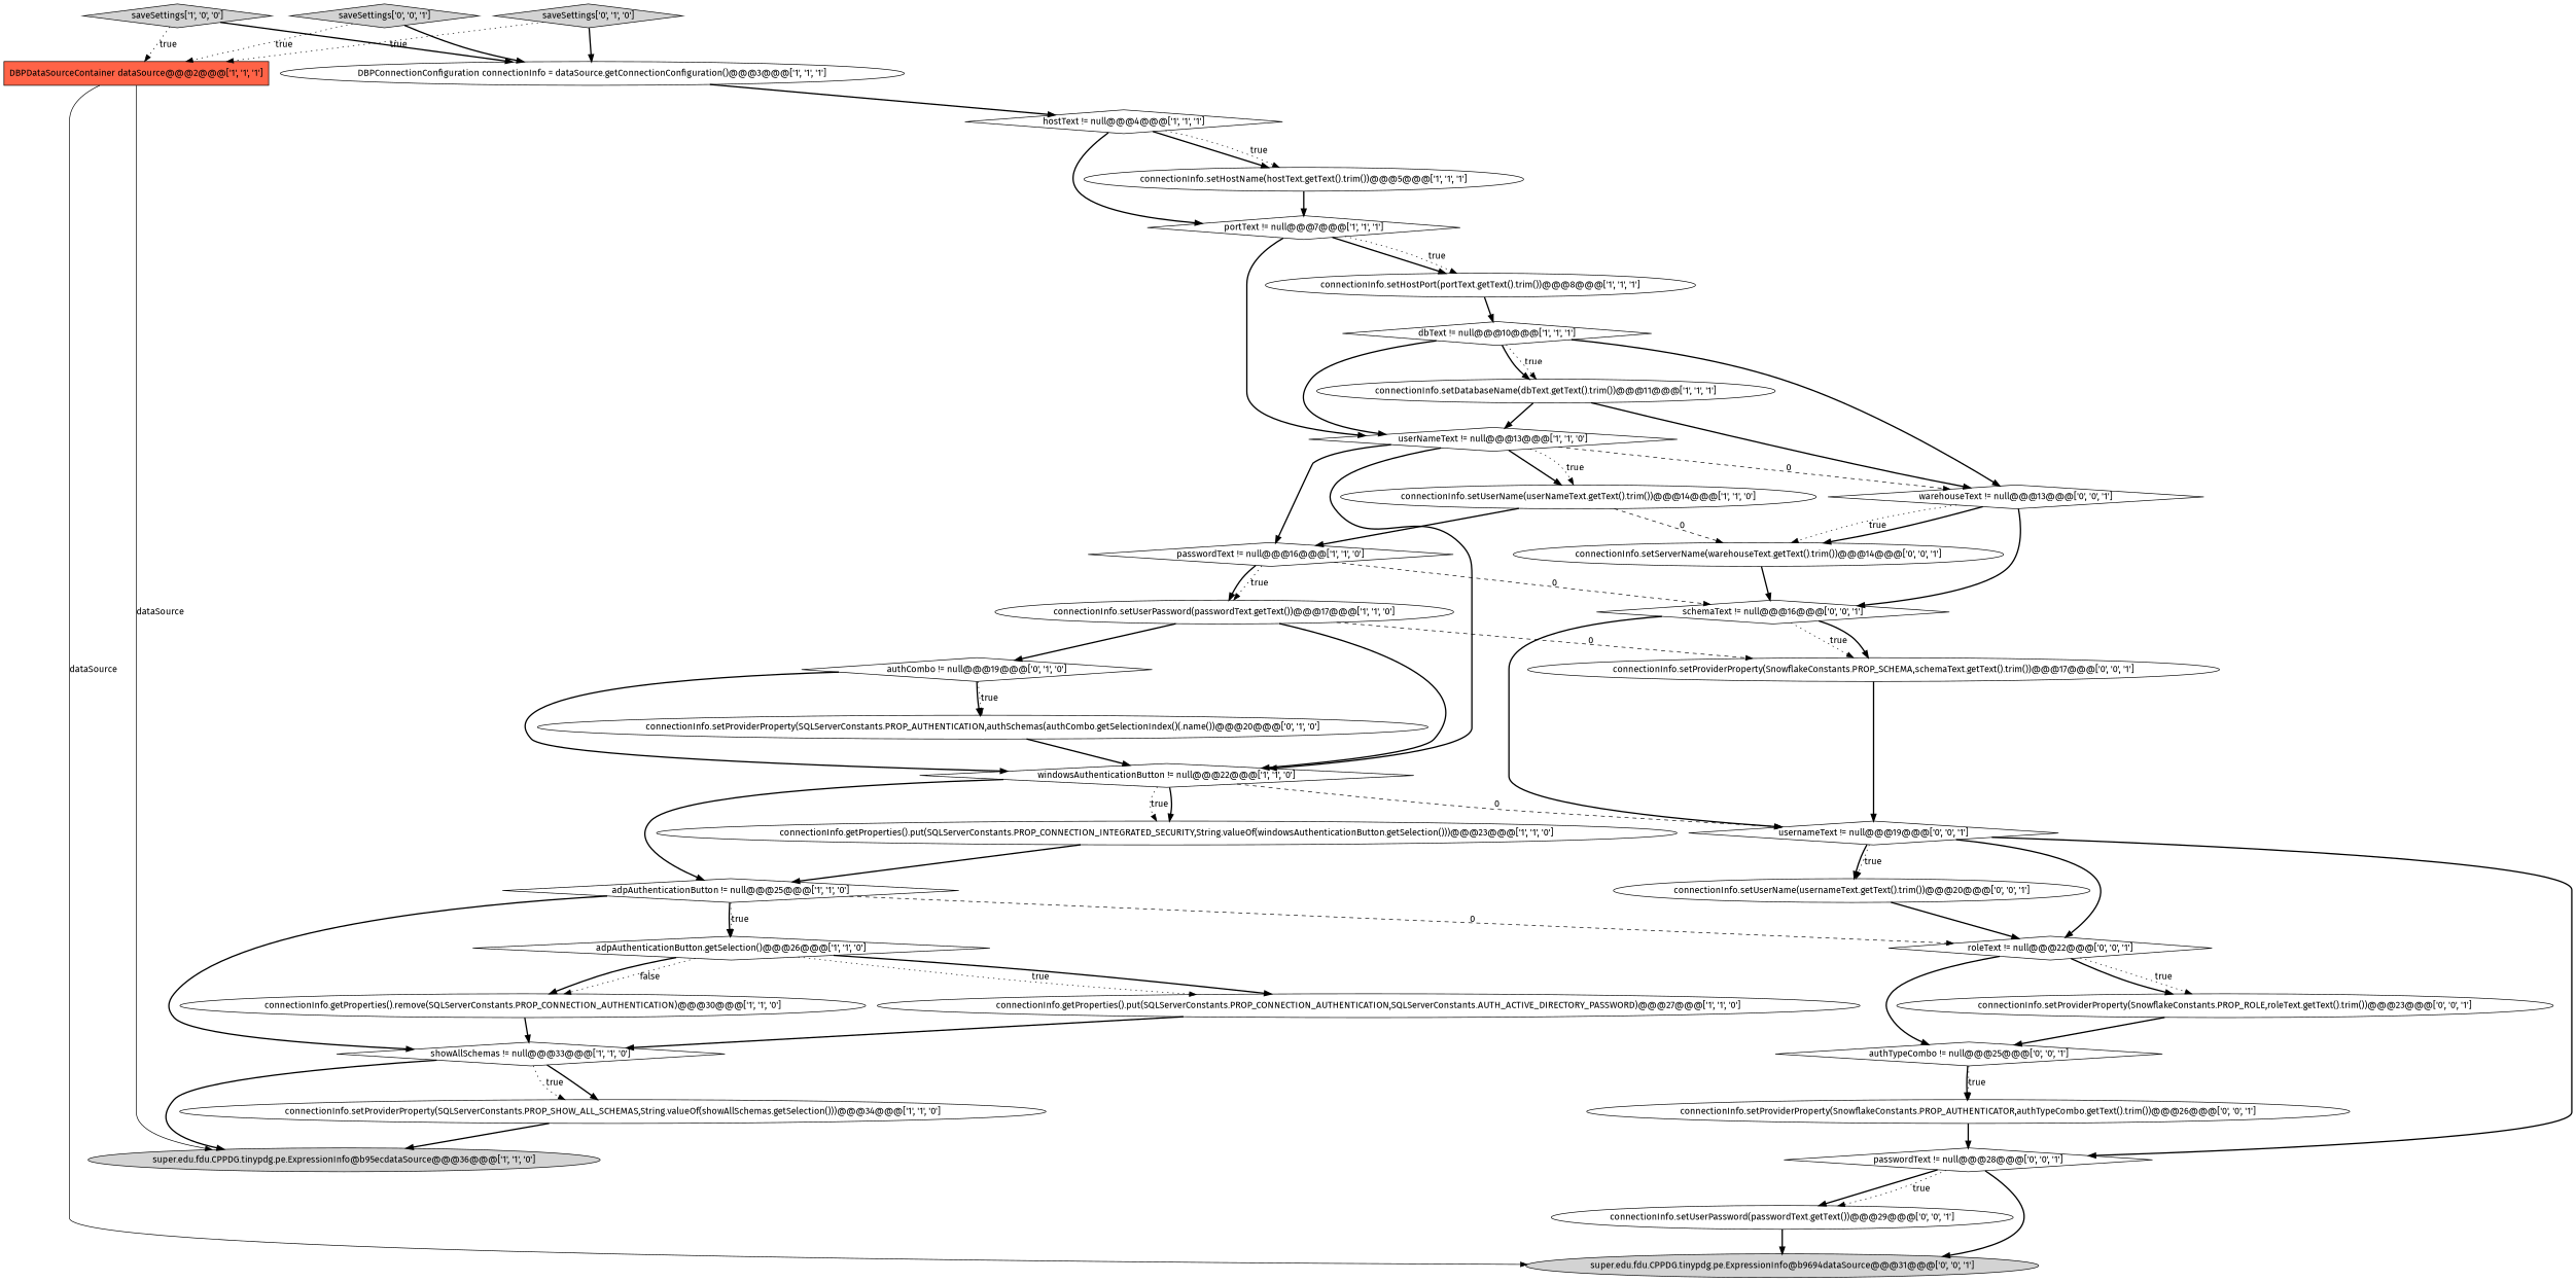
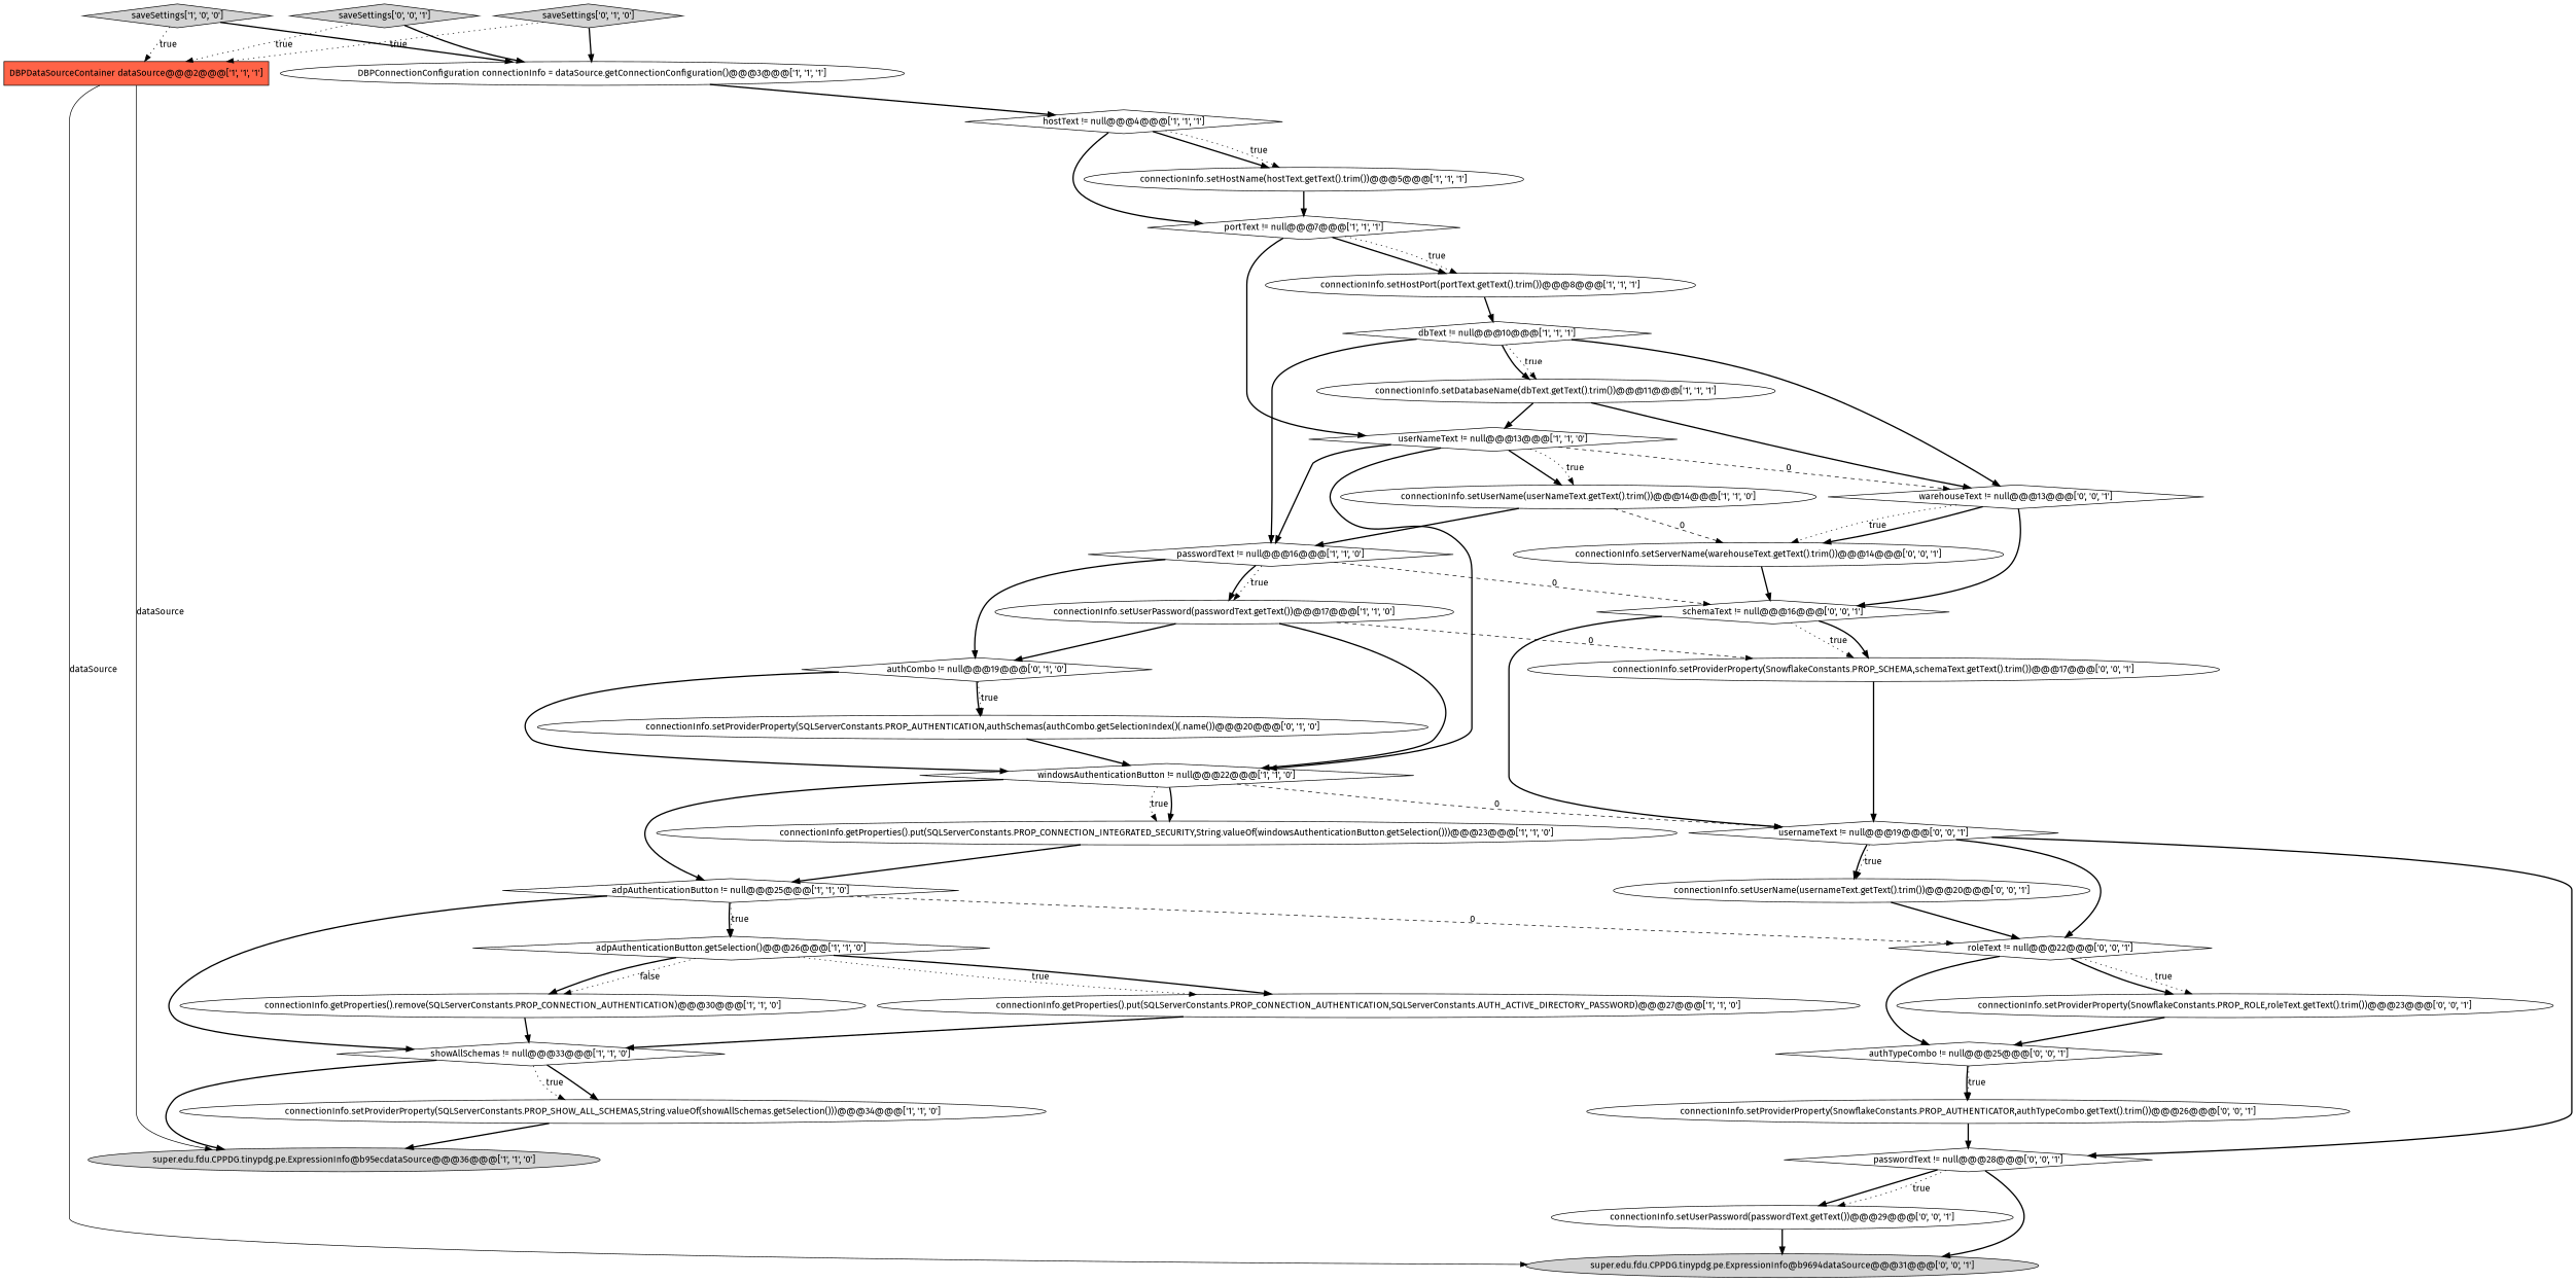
  digraph {
    fontname="Fira Sans"
    node [fillcolor=white fontname="Fira Sans" shape=diamond style=filled]
    edge [fontname="Fira Sans" style=bold]
    n1 [label="authTypeCombo != null@@@25@@@['0', '0', '1']"]
    n2 [label="connectionInfo.setProviderProperty(SnowflakeConstants.PROP_AUTHENTICATOR,authTypeCombo.getText().trim())@@@26@@@['0', '0', '1']" shape=ellipse]
    n3 [label="passwordText != null@@@28@@@['0', '0', '1']"]
    n4 [fillcolor=lightgray label="super.edu.fdu.CPPDG.tinypdg.pe.ExpressionInfo@b9694dataSource@@@31@@@['0', '0', '1']" shape=ellipse]
    n5 [label="connectionInfo.setUserPassword(passwordText.getText())@@@29@@@['0', '0', '1']" shape=ellipse]
    n6 [label="connectionInfo.setUserName(usernameText.getText().trim())@@@20@@@['0', '0', '1']" shape=ellipse]
    n7 [label="roleText != null@@@22@@@['0', '0', '1']"]
    n8 [label="connectionInfo.setProviderProperty(SnowflakeConstants.PROP_ROLE,roleText.getText().trim())@@@23@@@['0', '0', '1']" shape=ellipse]
    n9 [label="connectionInfo.getProperties().put(SQLServerConstants.PROP_CONNECTION_INTEGRATED_SECURITY,String.valueOf(windowsAuthenticationButton.getSelection()))@@@23@@@['1', '1', '0']" shape=ellipse]
    n10 [label="adpAuthenticationButton != null@@@25@@@['1', '1', '0']"]
    n11 [label="showAllSchemas != null@@@33@@@['1', '1', '0']"]
    n12 [label="adpAuthenticationButton.getSelection()@@@26@@@['1', '1', '0']"]
    n13 [label="connectionInfo.setProviderProperty(SQLServerConstants.PROP_AUTHENTICATION,authSchemas(authCombo.getSelectionIndex()(.name())@@@20@@@['0', '1', '0']" shape=ellipse]
    n14 [label="windowsAuthenticationButton != null@@@22@@@['1', '1', '0']"]
    n15 [label="usernameText != null@@@19@@@['0', '0', '1']"]
    n16 [label="portText != null@@@7@@@['1', '1', '1']"]
    n17 [label="connectionInfo.setHostPort(portText.getText().trim())@@@8@@@['1', '1', '1']" shape=ellipse]
    n18 [label="userNameText != null@@@13@@@['1', '1', '0']"]
    n19 [label="dbText != null@@@10@@@['1', '1', '1']"]
    n20 [label="warehouseText != null@@@13@@@['0', '0', '1']"]
    n21 [label="connectionInfo.setDatabaseName(dbText.getText().trim())@@@11@@@['1', '1', '1']" shape=ellipse]
    n22 [label="schemaText != null@@@16@@@['0', '0', '1']"]
    n23 [label="connectionInfo.setServerName(warehouseText.getText().trim())@@@14@@@['0', '0', '1']" shape=ellipse]
    n24 [label="connectionInfo.setProviderProperty(SnowflakeConstants.PROP_SCHEMA,schemaText.getText().trim())@@@17@@@['0', '0', '1']" shape=ellipse]
    n25 [fillcolor=lightgray label="saveSettings['1', '0', '0']"]
    n26 [fillcolor=tomato label="DBPDataSourceContainer dataSource@@@2@@@['1', '1', '1']" shape=box]
    n27 [label="DBPConnectionConfiguration connectionInfo = dataSource.getConnectionConfiguration()@@@3@@@['1', '1', '1']" shape=ellipse]
    n28 [fillcolor=lightgray label="super.edu.fdu.CPPDG.tinypdg.pe.ExpressionInfo@b95ecdataSource@@@36@@@['1', '1', '0']" shape=ellipse]
    n29 [label="hostText != null@@@4@@@['1', '1', '1']"]
    n30 [fillcolor=lightgray label="saveSettings['0', '1', '0']"]
    n31 [label="passwordText != null@@@16@@@['1', '1', '0']"]
    n32 [label="connectionInfo.setUserName(userNameText.getText().trim())@@@14@@@['1', '1', '0']" shape=ellipse]
    n33 [label="authCombo != null@@@19@@@['0', '1', '0']"]
    n34 [label="connectionInfo.setUserPassword(passwordText.getText())@@@17@@@['1', '1', '0']" shape=ellipse]
    n35 [label="connectionInfo.getProperties().put(SQLServerConstants.PROP_CONNECTION_AUTHENTICATION,SQLServerConstants.AUTH_ACTIVE_DIRECTORY_PASSWORD)@@@27@@@['1', '1', '0']" shape=ellipse]
    n36 [label="connectionInfo.setProviderProperty(SQLServerConstants.PROP_SHOW_ALL_SCHEMAS,String.valueOf(showAllSchemas.getSelection()))@@@34@@@['1', '1', '0']" shape=ellipse]
    n37 [fillcolor=lightgray label="saveSettings['0', '0', '1']"]
    n38 [label="connectionInfo.setHostName(hostText.getText().trim())@@@5@@@['1', '1', '1']" shape=ellipse]
    n39 [label="connectionInfo.getProperties().remove(SQLServerConstants.PROP_CONNECTION_AUTHENTICATION)@@@30@@@['1', '1', '0']" shape=ellipse]
    n1 -> n2
    n1 -> n2 [label=true style=dotted]
    n2 -> n3
    n3 -> n4
    n3 -> n5
    n3 -> n5 [label=true style=dotted]
    n5 -> n4
    n6 -> n7
    n7 -> n1
    n7 -> n8
    n7 -> n8 [label=true style=dotted]
    n8 -> n1
    n9 -> n10
    n10 -> n7 [label=0 style=dashed]
    n10 -> n11
    n10 -> n12 [label=true style=dotted]
    n10 -> n12
    n11 -> n28
    n11 -> n36
    n11 -> n36 [label=true style=dotted]
    n12 -> n35
    n12 -> n35 [label=true style=dotted]
    n12 -> n39 [label=false style=dotted]
    n12 -> n39
    n13 -> n14
    n14 -> n9
    n14 -> n9 [label=true style=dotted]
    n14 -> n10
    n14 -> n15 [label=0 style=dashed]
    n15 -> n3
    n15 -> n6
    n15 -> n6 [label=true style=dotted]
    n15 -> n7
    n16 -> n17
    n16 -> n17 [label=true style=dotted]
    n16 -> n18
    n17 -> n19
    n18 -> n14
    n18 -> n20 [label=0 style=dashed]
    n18 -> n31
    n18 -> n32 [label=true style=dotted]
    n18 -> n32
-   n19 -> n18
+   n19 -> n31
    n19 -> n20
    n19 -> n21 [label=true style=dotted]
    n19 -> n21
    n20 -> n22
    n20 -> n23 [label=true style=dotted]
    n20 -> n23
    n21 -> n18
    n21 -> n20
    n22 -> n15
    n22 -> n24 [label=true style=dotted]
    n22 -> n24
    n23 -> n22
    n24 -> n15
    n25 -> n26 [label=true style=dotted]
    n25 -> n27
    n26 -> n4 [label=dataSource style=solid]
    n26 -> n28 [label=dataSource style=solid]
    n27 -> n29
    n29 -> n16
    n29 -> n38
    n29 -> n38 [label=true style=dotted]
    n30 -> n26 [label=true style=dotted]
    n30 -> n27
    n31 -> n22 [label=0 style=dashed]
+   n31 -> n33
    n31 -> n34 [label=true style=dotted]
    n31 -> n34
    n32 -> n23 [label=0 style=dashed]
    n32 -> n31
    n33 -> n13
    n33 -> n13 [label=true style=dotted]
    n33 -> n14
    n34 -> n14
    n34 -> n24 [label=0 style=dashed]
    n34 -> n33
    n35 -> n11
    n36 -> n28
    n37 -> n26 [label=true style=dotted]
    n37 -> n27
    n38 -> n16
    n39 -> n11
  }
